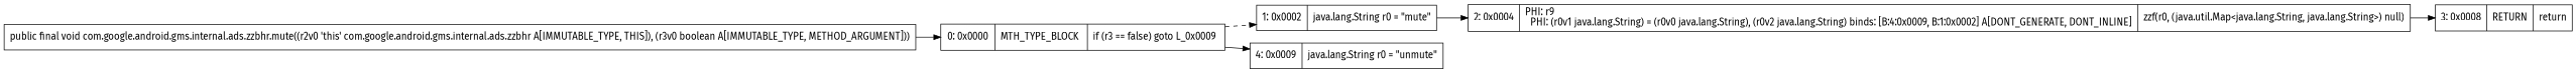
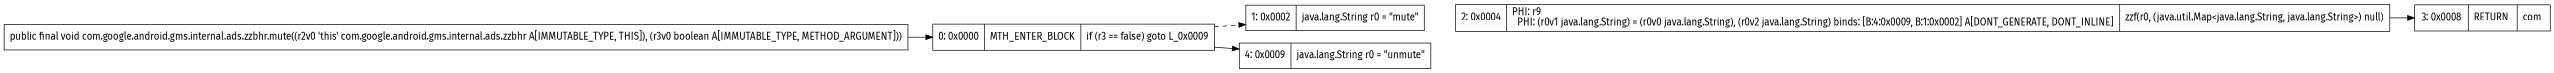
  digraph {
    fontname="Fira Sans"
    rankdir=LR
    node [fontname="Fira Sans" shape=record]
    edge [fontname="Fira Sans"]
-   n1 [label="{0\:\ 0x0000|MTH_TYPE_BLOCK\l|if (r3 == false) goto L_0x0009\l}"]
+   n1 [label="{0\:\ 0x0000|MTH_ENTER_BLOCK\l|if (r3 == false) goto L_0x0009\l}"]
    n2 [label="{1\:\ 0x0002|java.lang.String r0 = \"mute\"\l}"]
    n3 [label="{4\:\ 0x0009|java.lang.String r0 = \"unmute\"\l}"]
    n4 [label="{2\:\ 0x0004|PHI: r9 \l  PHI: (r0v1 java.lang.String) = (r0v0 java.lang.String), (r0v2 java.lang.String) binds: [B:4:0x0009, B:1:0x0002] A[DONT_GENERATE, DONT_INLINE]\l|zzf(r0, (java.util.Map\<java.lang.String, java.lang.String\>) null)\l}"]
-   n5 [label="{3\:\ 0x0008|RETURN\l|return\l}"]
+   n5 [label="{3\:\ 0x0008|RETURN\l|com\l}"]
    n6 [label="{public final void com.google.android.gms.internal.ads.zzbhr.mute((r2v0 'this' com.google.android.gms.internal.ads.zzbhr A[IMMUTABLE_TYPE, THIS]), (r3v0 boolean A[IMMUTABLE_TYPE, METHOD_ARGUMENT])) }"]
    n1 -> n2 [style=dashed]
    n1 -> n3
-   n2 -> n4
    n4 -> n5
    n6 -> n1
  }
